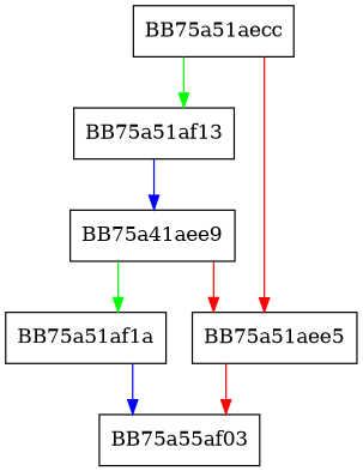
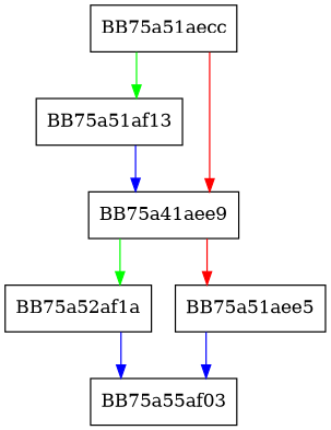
  digraph {
    splines=ortho
    node [shape=box]
    edge [color=red]
    BB75a51aecc
    BB75a51af13
    n3 [label=BB75a41aee9]
-   BB75a51af1a
+   BB75a51af1a [label=BB75a52af1a]
    n5 [label=BB75a51aee5]
    n6 [label=BB75a55af03]
    BB75a51aecc -> BB75a51af13 [color=green]
-   BB75a51aecc -> n5
+   BB75a51aecc -> n3
    BB75a51af13 -> n3 [color=blue]
    n3 -> BB75a51af1a [color=green]
    n3 -> n5
    BB75a51af1a -> n6 [color=blue]
-   n5 -> n6
+   n5 -> n6 [color=blue]
  }
